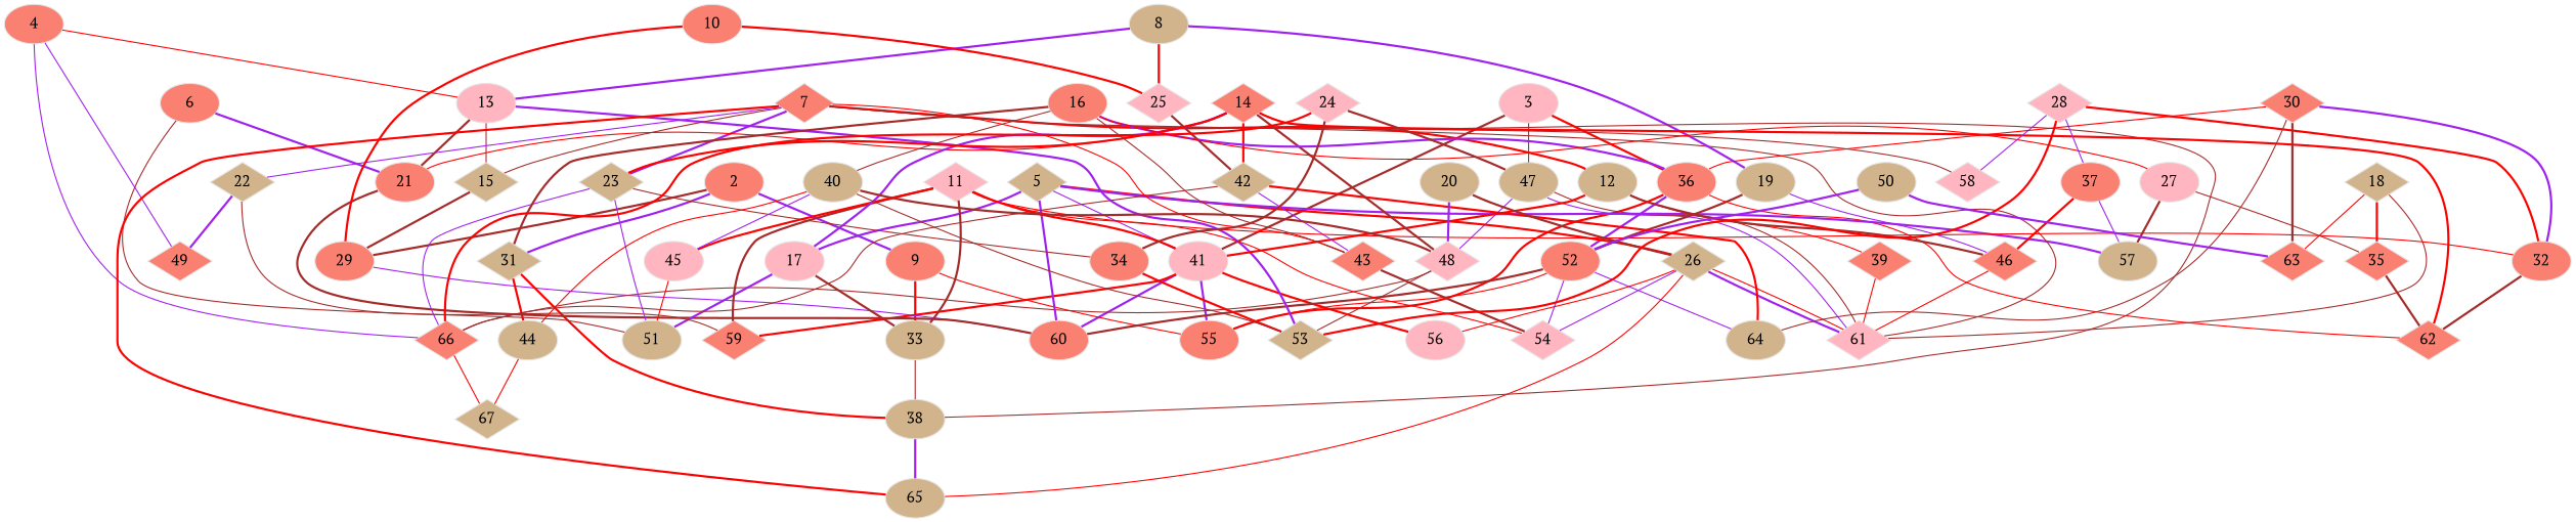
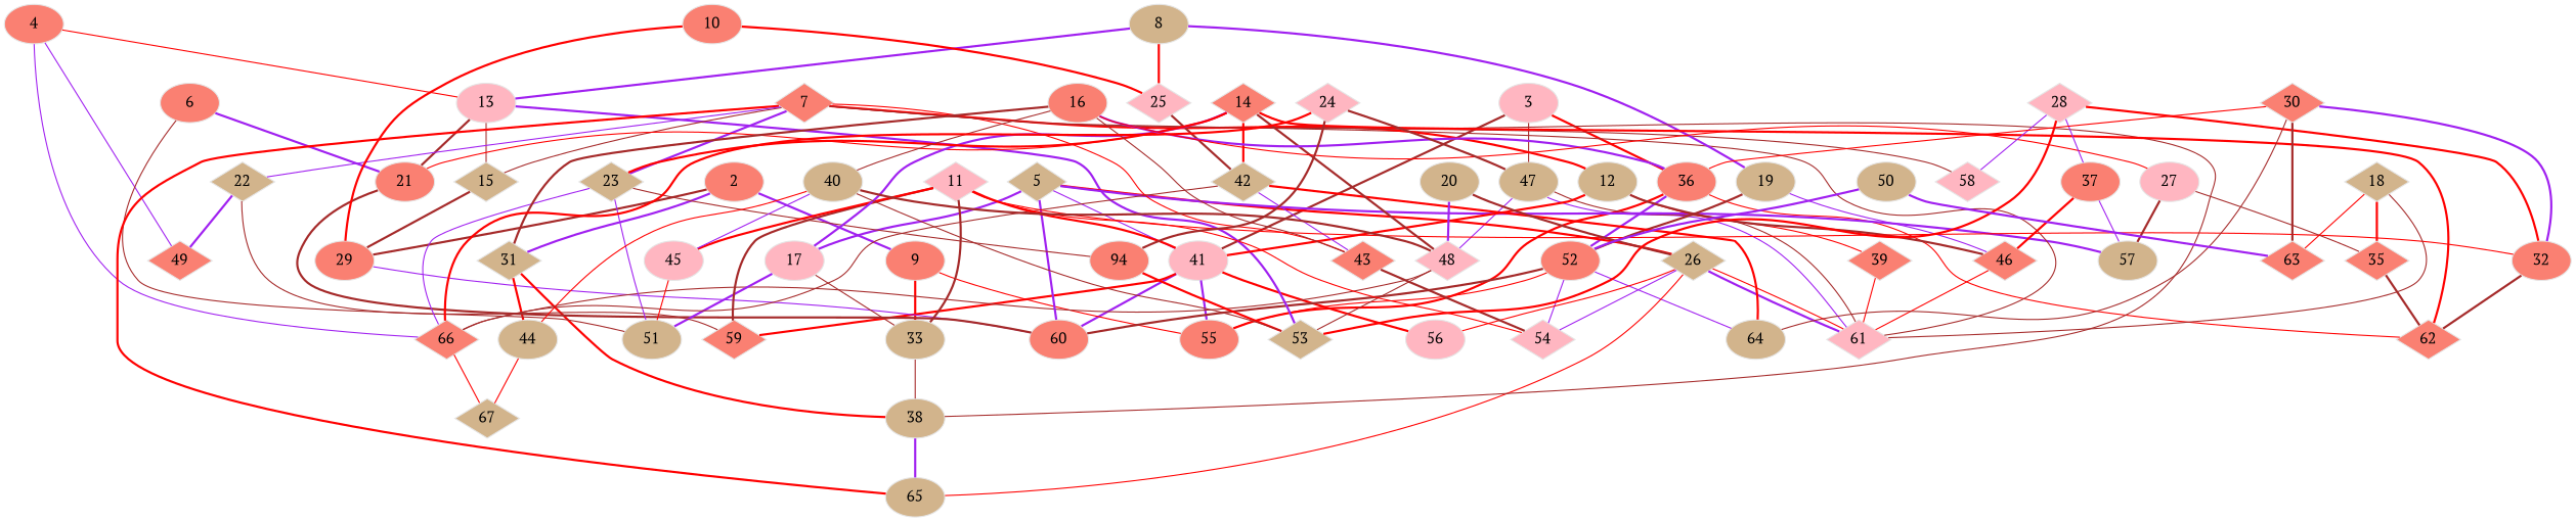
  graph {
    fontname="PT Serif"
    node [color=gray90 fillcolor=salmon fontname="PT Serif" shape=ellipse style=filled]
    edge [color=red fontname="PT Serif" style=bold]
    3 [fillcolor=lightpink]
    36
    41 [fillcolor=lightpink]
    47 [fillcolor=tan]
    44 [fillcolor=tan]
    67 [fillcolor=tan shape=diamond]
    2
    9
    29
    31 [fillcolor=tan shape=diamond]
    55
    33 [fillcolor=tan]
    60
    38 [fillcolor=tan]
    62 [shape=diamond]
    52
    59 [shape=diamond]
    56 [fillcolor=lightpink]
    61 [fillcolor=lightpink shape=diamond]
    48 [fillcolor=lightpink shape=diamond]
    13 [fillcolor=lightpink]
    4
    49 [shape=diamond]
    66 [shape=diamond]
    21
    15 [fillcolor=tan shape=diamond]
    53 [fillcolor=tan shape=diamond]
    5 [fillcolor=tan shape=diamond]
    17 [fillcolor=lightpink]
    26 [fillcolor=tan shape=diamond]
    57 [fillcolor=tan]
    51 [fillcolor=tan]
    65 [fillcolor=tan]
    54 [fillcolor=lightpink shape=diamond]
    6
    7 [shape=diamond]
    12 [fillcolor=tan]
    22 [fillcolor=tan shape=diamond]
    23 [fillcolor=tan shape=diamond]
    43 [shape=diamond]
    58 [fillcolor=lightpink shape=diamond]
    39 [shape=diamond]
    46 [shape=diamond]
-   34
+   34 [label=94]
    8 [fillcolor=tan]
    19 [fillcolor=tan]
    25 [fillcolor=lightpink shape=diamond]
    42 [fillcolor=tan shape=diamond]
    10
    11 [fillcolor=lightpink shape=diamond]
    32
    45 [fillcolor=lightpink]
    14 [shape=diamond]
    64 [fillcolor=tan]
    16
    27 [fillcolor=lightpink]
    40 [fillcolor=tan]
    35 [shape=diamond]
    18 [fillcolor=tan shape=diamond]
    63 [shape=diamond]
    20 [fillcolor=tan]
    24 [fillcolor=lightpink shape=diamond]
    28 [fillcolor=lightpink shape=diamond]
    37
    30 [shape=diamond]
    50 [fillcolor=tan]
    3 -- 36
    3 -- 41 [color=brown]
    3 -- 47 [color=brown style=solid]
    36 -- 55
    36 -- 62 [style=solid]
    36 -- 52 [color=purple]
    41 -- 55 [color=purple]
    41 -- 60 [color=purple]
    41 -- 59
    41 -- 56
    47 -- 61 [color=purple style=solid]
    47 -- 61 [color=brown style=solid]
    47 -- 48 [color=purple style=solid]
    44 -- 67 [style=solid]
    2 -- 9 [color=purple]
    2 -- 29 [color=brown]
    2 -- 31 [color=purple]
    9 -- 55 [style=solid]
    9 -- 33
    29 -- 60 [color=purple style=solid]
    31 -- 44
    31 -- 38
    33 -- 38 [color=brown style=solid]
    38 -- 65 [color=purple]
    52 -- 55 [style=solid]
    52 -- 60 [color=brown]
    52 -- 54 [color=purple style=solid]
    52 -- 64 [color=purple style=solid]
    48 -- 66 [color=brown style=solid]
    48 -- 53 [color=brown style=solid]
    13 -- 21 [color=brown]
    13 -- 15 [color=brown style=solid]
    13 -- 53 [color=purple]
    4 -- 13 [style=solid]
    4 -- 49 [color=purple style=solid]
    4 -- 66 [color=purple style=solid]
    66 -- 67 [style=solid]
    21 -- 60 [color=brown]
    15 -- 29 [color=brown]
    5 -- 41 [color=purple style=solid]
    5 -- 60 [color=purple]
    5 -- 17 [color=purple]
    5 -- 26
    5 -- 57 [color=purple]
-   17 -- 33 [color=brown]
+   17 -- 33 [color=brown style=solid]
    17 -- 51 [color=purple]
    26 -- 56 [style=solid]
    26 -- 61 [color=purple]
    26 -- 61 [style=solid]
    26 -- 65 [style=solid]
    26 -- 54 [color=purple style=solid]
    6 -- 21 [color=purple]
    6 -- 51 [color=brown style=solid]
    7 -- 61 [color=brown style=solid]
    7 -- 15 [color=brown style=solid]
    7 -- 65
    7 -- 12
    7 -- 22 [color=purple style=solid]
    7 -- 23 [color=purple]
    7 -- 43 [style=solid]
    7 -- 58 [color=brown style=solid]
    12 -- 41
    12 -- 39 [style=solid]
    12 -- 46 [color=brown]
    22 -- 59 [color=brown style=solid]
    22 -- 49 [color=purple]
    23 -- 66 [color=purple style=solid]
    23 -- 51 [color=purple style=solid]
    23 -- 34 [color=brown style=solid]
    43 -- 54 [color=brown]
    39 -- 61 [style=solid]
    46 -- 61 [style=solid]
    34 -- 53
    8 -- 13 [color=purple]
    8 -- 19 [color=purple]
    8 -- 25
    19 -- 52 [color=brown]
    19 -- 46 [color=purple style=solid]
    25 -- 42 [color=brown]
    42 -- 66 [color=brown style=solid]
    42 -- 43 [color=purple style=solid]
    42 -- 64
    10 -- 29
    10 -- 25
    11 -- 41
    11 -- 33 [color=brown]
    11 -- 59 [color=brown]
    11 -- 54 [style=solid]
    11 -- 32 [style=solid]
    11 -- 45
    32 -- 62 [color=brown]
    45 -- 51 [style=solid]
    14 -- 38 [color=brown style=solid]
    14 -- 62
    14 -- 48 [color=brown]
    14 -- 21 [style=solid]
    14 -- 17 [color=purple]
    14 -- 23
    14 -- 42
    16 -- 36 [color=purple]
    16 -- 31 [color=brown]
    16 -- 43 [color=brown style=solid]
    16 -- 27 [style=solid]
    16 -- 40 [color=brown style=solid]
    27 -- 57 [color=brown]
    27 -- 35 [color=brown style=solid]
    40 -- 44 [style=solid]
    40 -- 48 [color=brown]
    40 -- 53 [color=brown style=solid]
    40 -- 45 [color=purple style=solid]
    35 -- 62 [color=brown]
    18 -- 61 [color=brown style=solid]
    18 -- 35
    18 -- 63 [style=solid]
    20 -- 48 [color=purple]
    20 -- 26 [color=brown]
    24 -- 47 [color=brown]
    24 -- 66
    24 -- 34 [color=brown]
    28 -- 53
    28 -- 58 [color=purple style=solid]
    28 -- 32
    28 -- 37 [color=purple style=solid]
    37 -- 57 [color=purple style=solid]
    37 -- 46
    30 -- 36 [style=solid]
    30 -- 32 [color=purple]
    30 -- 64 [color=brown style=solid]
    30 -- 63 [color=brown]
    50 -- 52 [color=purple]
    50 -- 63 [color=purple]
  }
